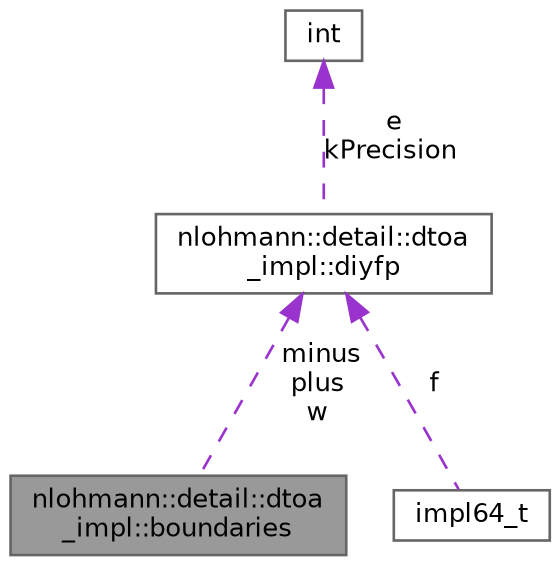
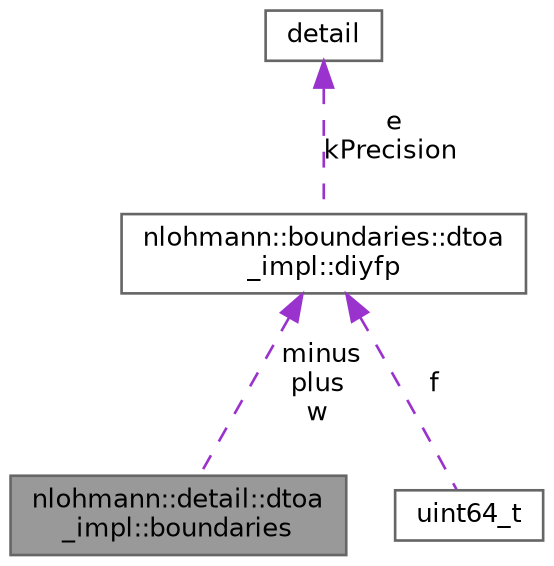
  digraph {
    node [color=gray40 fillcolor=white fontname=Helvetica fontsize=10 shape=box style=filled]
    edge [color=darkorchid3 dir=back fontname=Helvetica fontsize=10 labelfontname=Helvetica labelfontsize=10 style=dashed]
    n1 [fillcolor=grey60 fontcolor=black height=0.2 label="nlohmann::detail::dtoa\l_impl::boundaries" width=0.4]
-   n2 [height=0.2 label="nlohmann::detail::dtoa\l_impl::diyfp" width=0.4]
-   n3 [height=0.2 label=impl64_t width=0.4]
-   n4 [height=0.2 label=int width=0.4]
+   n2 [height=0.2 label="nlohmann::boundaries::dtoa\l_impl::diyfp" width=0.4]
+   n3 [height=0.2 label=uint64_t width=0.4]
+   n4 [height=0.2 label=detail width=0.4]
    n2 -> n1 [label=" minus\nplus\nw"]
    n2 -> n3 [label=" f"]
    n4 -> n2 [label=" e\nkPrecision"]
  }
